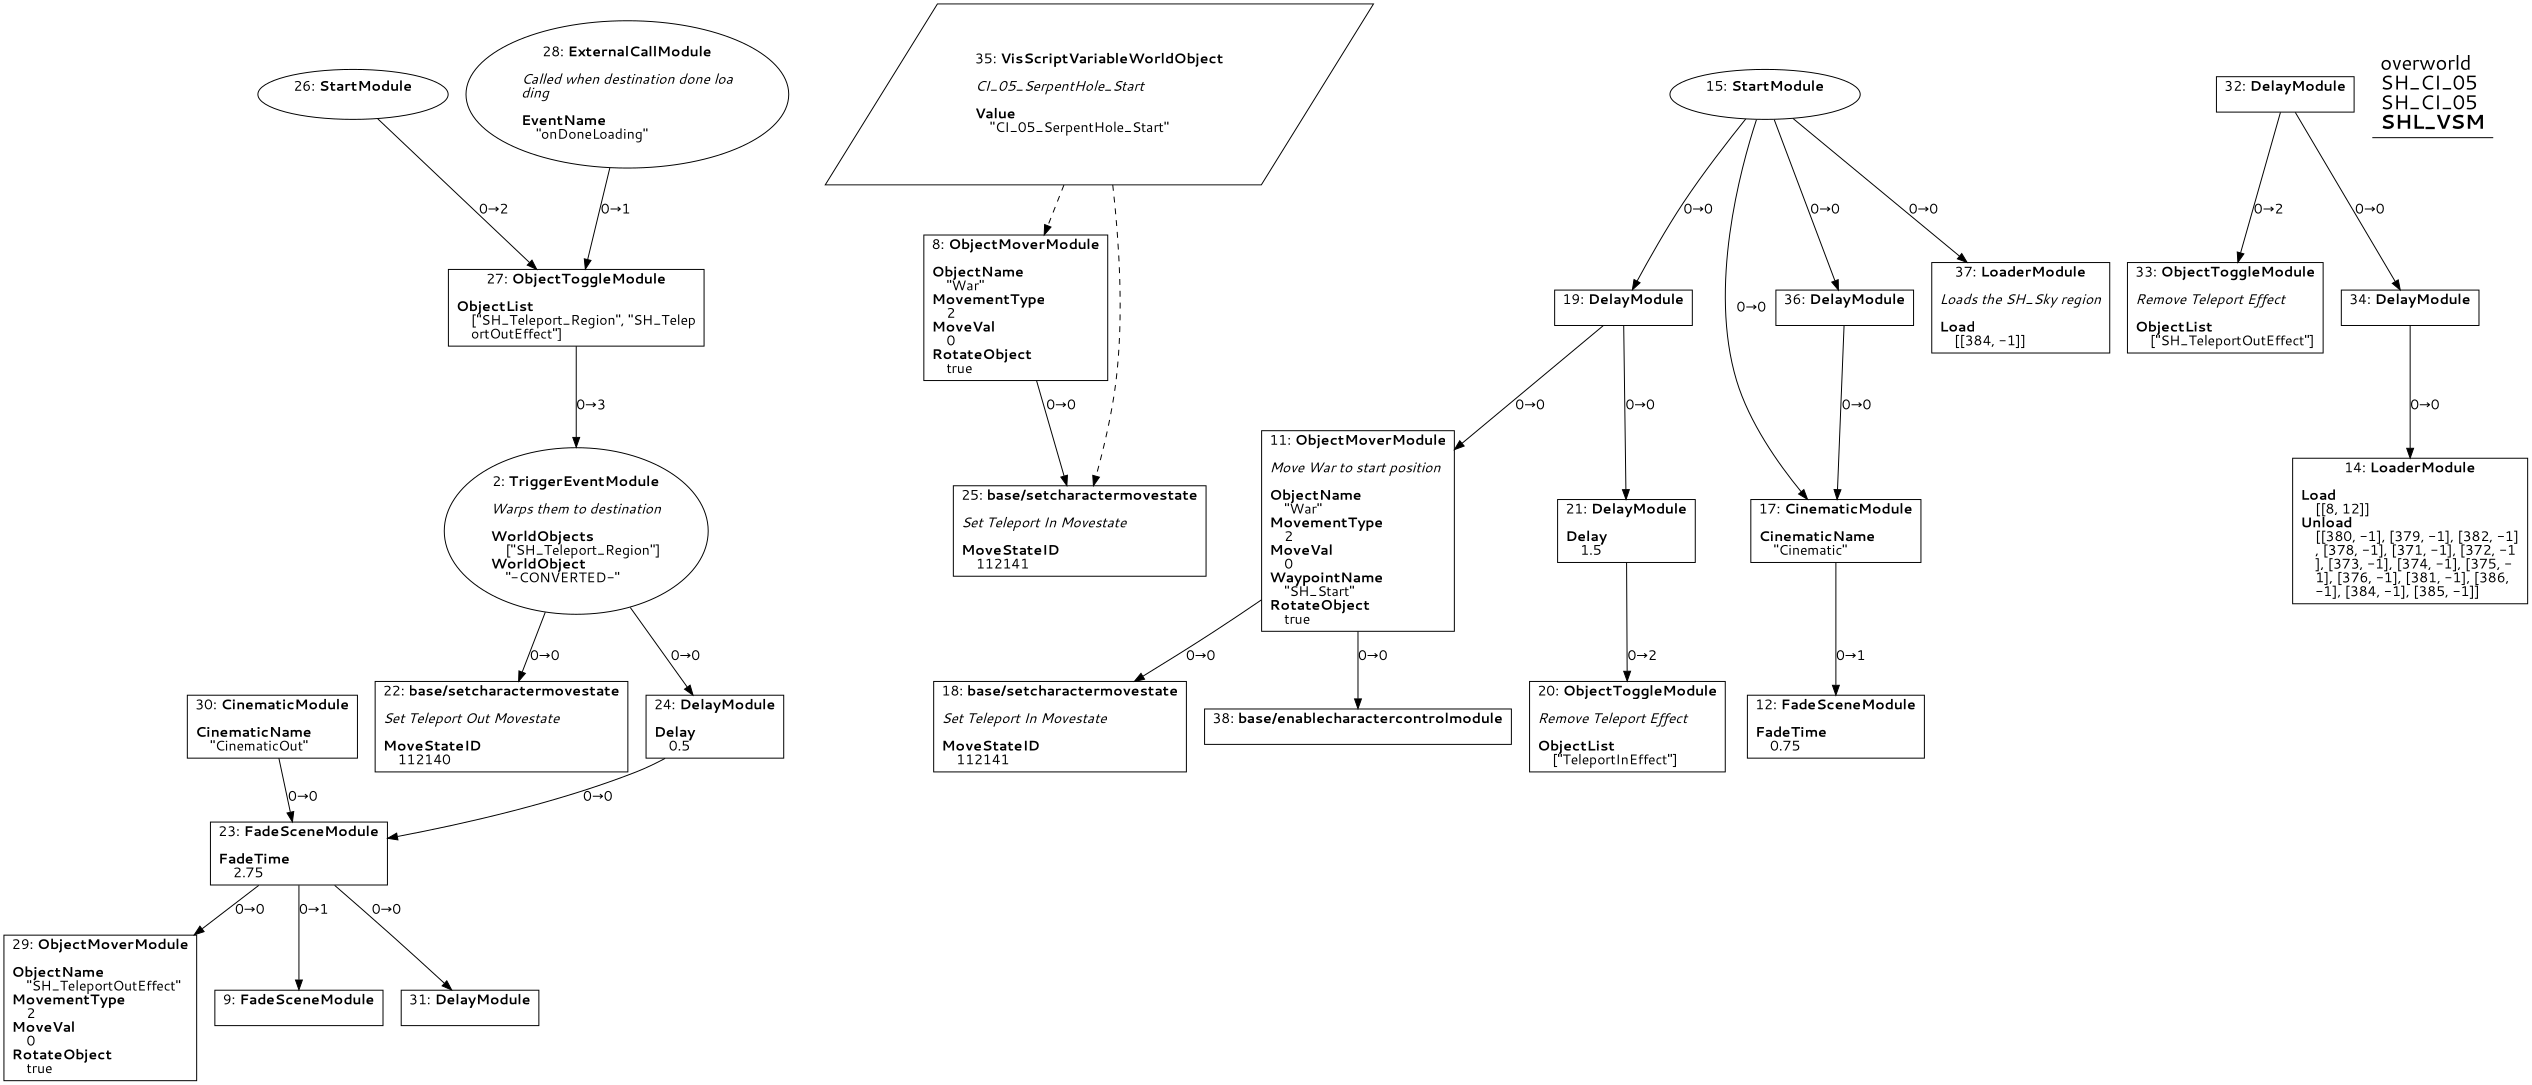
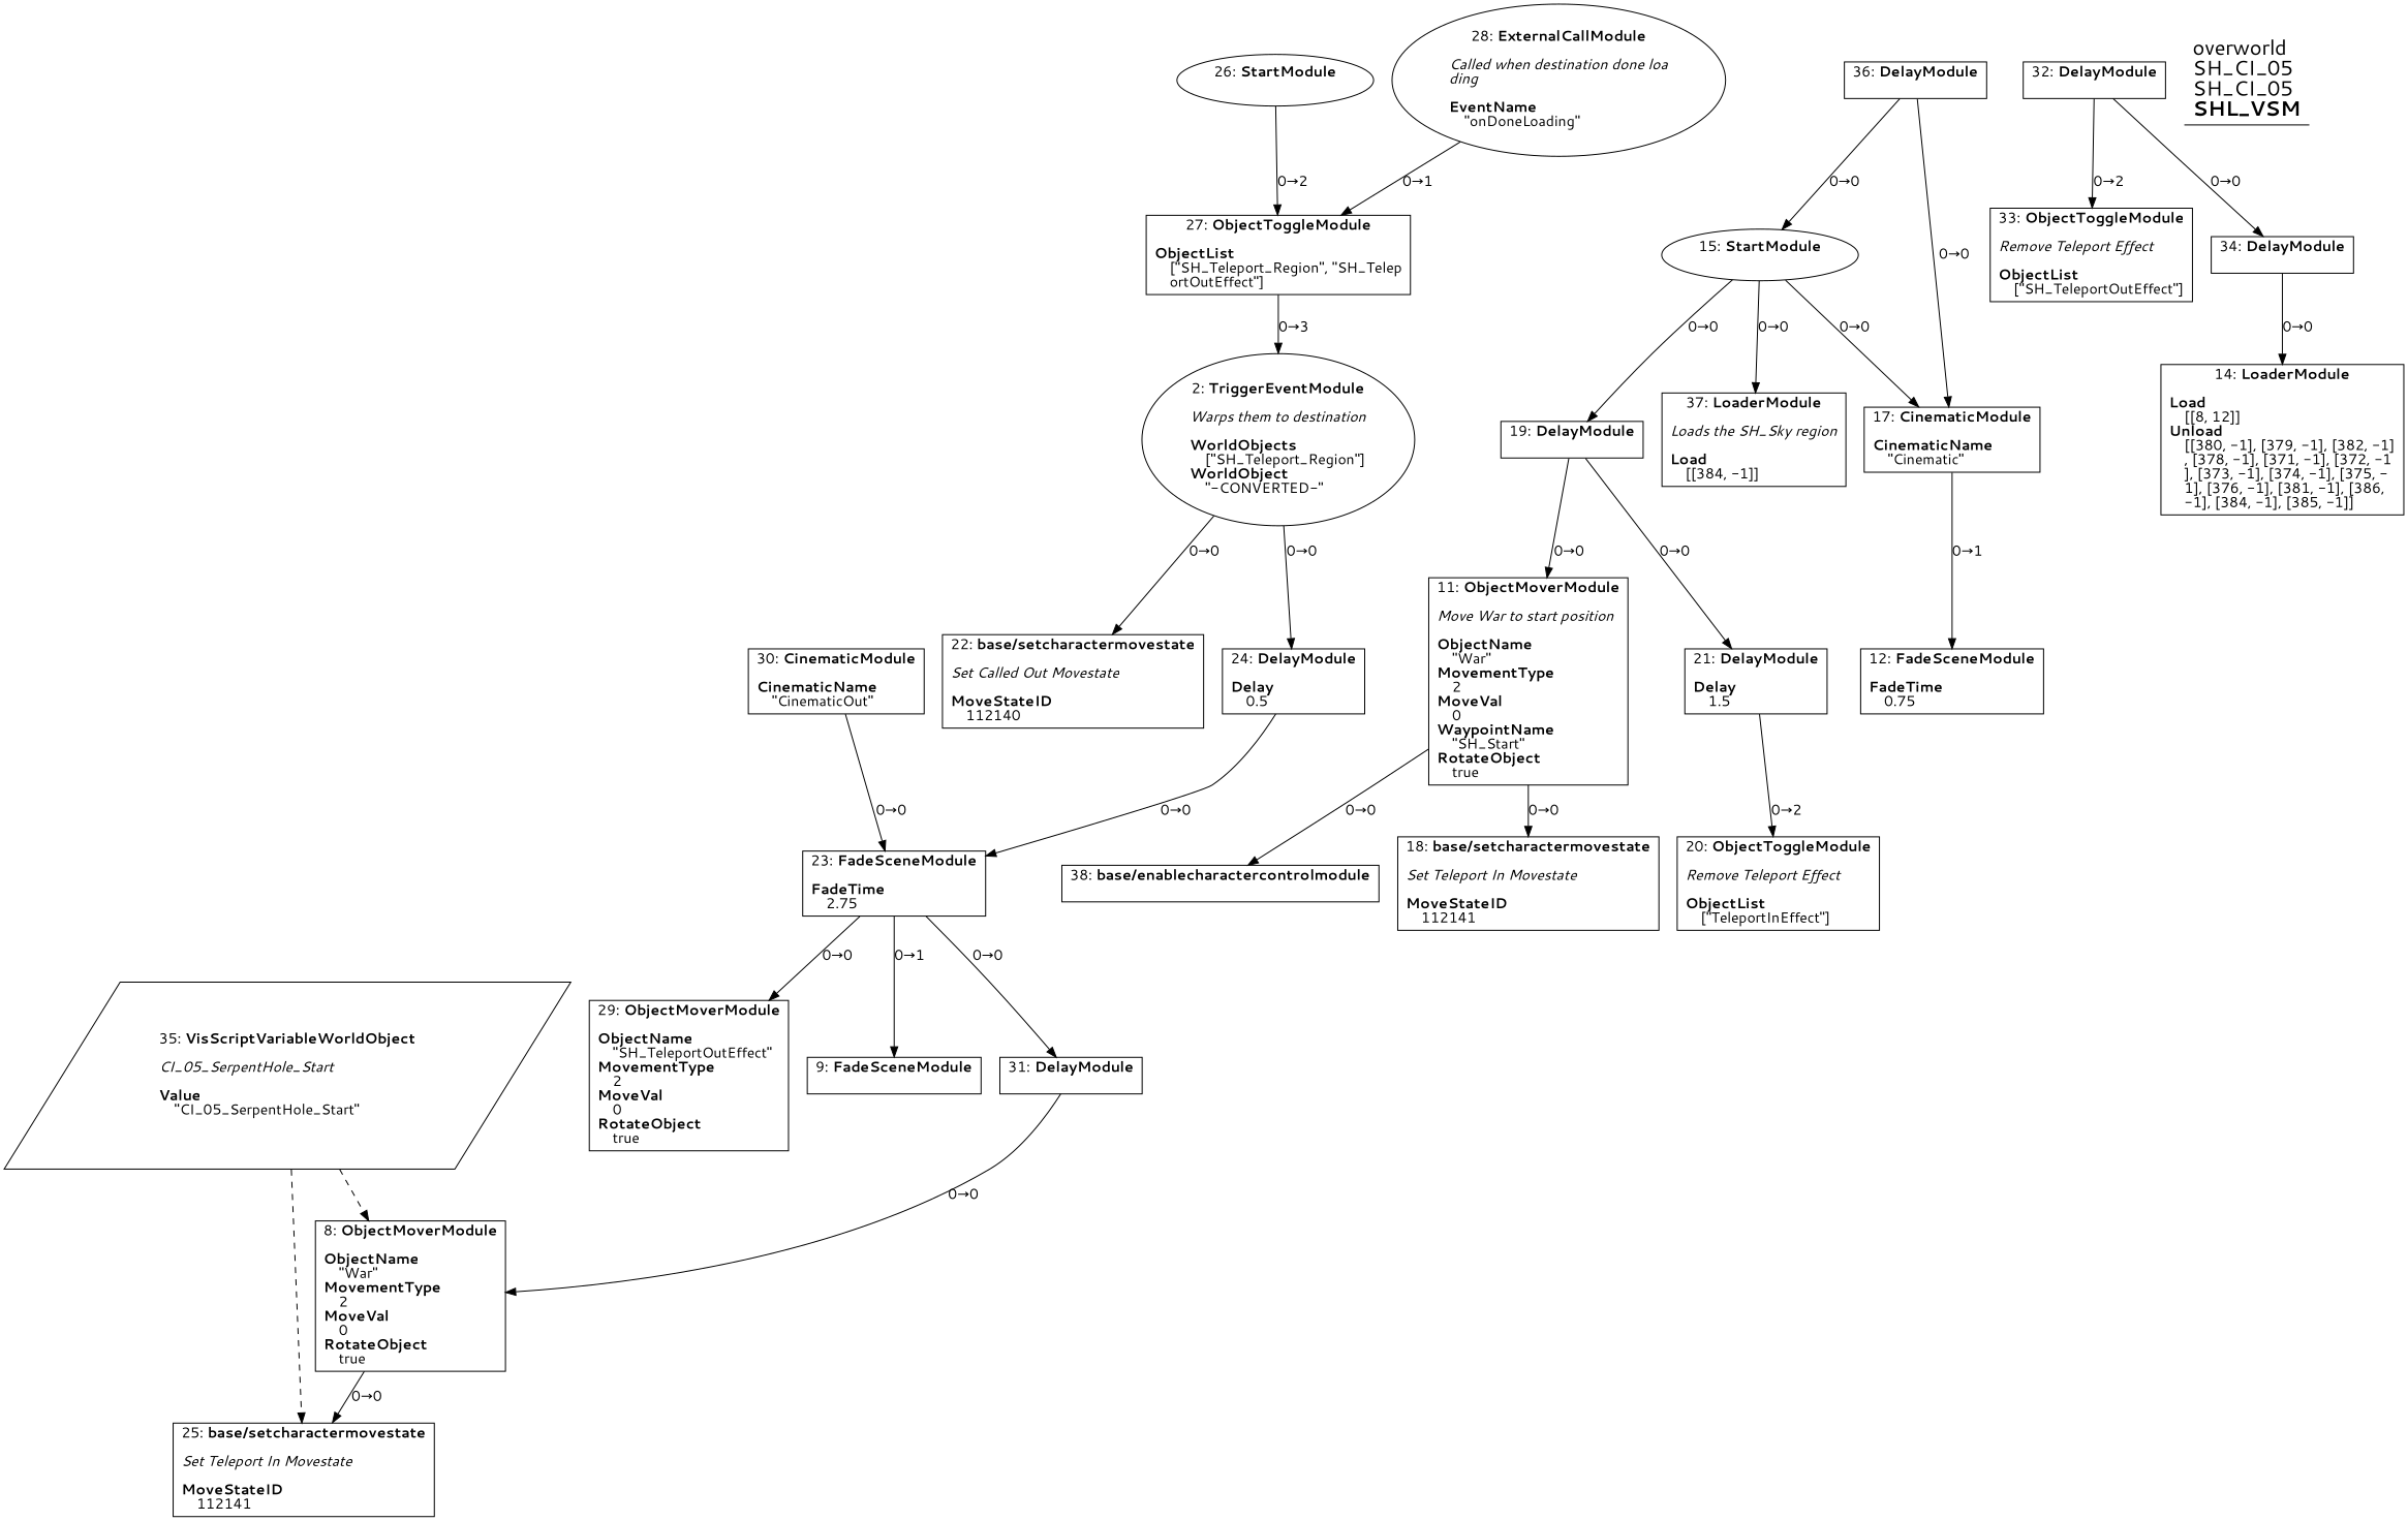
  digraph {
    fontname="Segoe UI"
    splines=spline
    node [fontname="Segoe UI" shape=box]
    edge [fontname="Segoe UI"]
    n1 [label=<2: <b>TriggerEventModule</b><br/><br/><i>Warps them to destination<br align="left"/></i><br align="left"/><b>WorldObjects</b><br align="left"/>    [&quot;SH_Teleport_Region&quot;]<br align="left"/><b>WorldObject</b><br align="left"/>    &quot;-CONVERTED-&quot;<br align="left"/>> shape=oval]
-   n2 [label=<22: <b>base/setcharactermovestate</b><br/><br/><i>Set Teleport Out Movestate<br align="left"/></i><br align="left"/><b>MoveStateID</b><br align="left"/>    112140<br align="left"/>>]
+   n2 [label=<22: <b>base/setcharactermovestate</b><br/><br/><i>Set Called Out Movestate<br align="left"/></i><br align="left"/><b>MoveStateID</b><br align="left"/>    112140<br align="left"/>>]
    n3 [label=<24: <b>DelayModule</b><br/><br/><b>Delay</b><br align="left"/>    0.5<br align="left"/>>]
    n4 [label=<23: <b>FadeSceneModule</b><br/><br/><b>FadeTime</b><br align="left"/>    2.75<br align="left"/>>]
    n5 [label=<29: <b>ObjectMoverModule</b><br/><br/><b>ObjectName</b><br align="left"/>    &quot;SH_TeleportOutEffect&quot;<br align="left"/><b>MovementType</b><br align="left"/>    2<br align="left"/><b>MoveVal</b><br align="left"/>    0<br align="left"/><b>RotateObject</b><br align="left"/>    true<br align="left"/>>]
    n6 [label=<9: <b>FadeSceneModule</b><br/><br/>>]
    n7 [label=<31: <b>DelayModule</b><br/><br/>>]
    n8 [label=<8: <b>ObjectMoverModule</b><br/><br/><b>ObjectName</b><br align="left"/>    &quot;War&quot;<br align="left"/><b>MovementType</b><br align="left"/>    2<br align="left"/><b>MoveVal</b><br align="left"/>    0<br align="left"/><b>RotateObject</b><br align="left"/>    true<br align="left"/>>]
    n9 [label=<25: <b>base/setcharactermovestate</b><br/><br/><i>Set Teleport In Movestate<br align="left"/></i><br align="left"/><b>MoveStateID</b><br align="left"/>    112141<br align="left"/>>]
    n10 [label=<35: <b>VisScriptVariableWorldObject</b><br/><br/><i>CI_05_SerpentHole_Start<br align="left"/></i><br align="left"/><b>Value</b><br align="left"/>    &quot;CI_05_SerpentHole_Start&quot;<br align="left"/>> shape=parallelogram]
    n11 [label=<11: <b>ObjectMoverModule</b><br/><br/><i>Move War to start position<br align="left"/></i><br align="left"/><b>ObjectName</b><br align="left"/>    &quot;War&quot;<br align="left"/><b>MovementType</b><br align="left"/>    2<br align="left"/><b>MoveVal</b><br align="left"/>    0<br align="left"/><b>WaypointName</b><br align="left"/>    &quot;SH_Start&quot;<br align="left"/><b>RotateObject</b><br align="left"/>    true<br align="left"/>>]
    n12 [label=<18: <b>base/setcharactermovestate</b><br/><br/><i>Set Teleport In Movestate<br align="left"/></i><br align="left"/><b>MoveStateID</b><br align="left"/>    112141<br align="left"/>>]
    n13 [label=<38: <b>base/enablecharactercontrolmodule</b><br/><br/>>]
    n14 [label=<12: <b>FadeSceneModule</b><br/><br/><b>FadeTime</b><br align="left"/>    0.75<br align="left"/>>]
    n15 [label=<14: <b>LoaderModule</b><br/><br/><b>Load</b><br align="left"/>    [[8, 12]]<br align="left"/><b>Unload</b><br align="left"/>    [[380, -1], [379, -1], [382, -1]<br align="left"/>    , [378, -1], [371, -1], [372, -1<br align="left"/>    ], [373, -1], [374, -1], [375, -<br align="left"/>    1], [376, -1], [381, -1], [386, <br align="left"/>    -1], [384, -1], [385, -1]]<br align="left"/>>]
    n16 [label=<15: <b>StartModule</b><br/><br/>> shape=oval]
    n17 [label=<17: <b>CinematicModule</b><br/><br/><b>CinematicName</b><br align="left"/>    &quot;Cinematic&quot;<br align="left"/>>]
    n18 [label=<19: <b>DelayModule</b><br/><br/>>]
    n19 [label=<36: <b>DelayModule</b><br/><br/>>]
    n20 [label=<37: <b>LoaderModule</b><br/><br/><i>Loads the SH_Sky region<br align="left"/></i><br align="left"/><b>Load</b><br align="left"/>    [[384, -1]]<br align="left"/>>]
    n21 [label=<21: <b>DelayModule</b><br/><br/><b>Delay</b><br align="left"/>    1.5<br align="left"/>>]
    n22 [label=<20: <b>ObjectToggleModule</b><br/><br/><i>Remove Teleport Effect<br align="left"/></i><br align="left"/><b>ObjectList</b><br align="left"/>    [&quot;TeleportInEffect&quot;]<br align="left"/>>]
    n23 [label=<30: <b>CinematicModule</b><br/><br/><b>CinematicName</b><br align="left"/>    &quot;CinematicOut&quot;<br align="left"/>>]
    n24 [label=<32: <b>DelayModule</b><br/><br/>>]
    n25 [label=<33: <b>ObjectToggleModule</b><br/><br/><i>Remove Teleport Effect<br align="left"/></i><br align="left"/><b>ObjectList</b><br align="left"/>    [&quot;SH_TeleportOutEffect&quot;]<br align="left"/>>]
    n26 [label=<34: <b>DelayModule</b><br/><br/>>]
    n27 [label=<26: <b>StartModule</b><br/><br/>> shape=oval]
    n28 [label=<27: <b>ObjectToggleModule</b><br/><br/><b>ObjectList</b><br align="left"/>    [&quot;SH_Teleport_Region&quot;, &quot;SH_Telep<br align="left"/>    ortOutEffect&quot;]<br align="left"/>>]
    n29 [label=<28: <b>ExternalCallModule</b><br/><br/><i>Called when destination done loa<br align="left"/>ding<br align="left"/></i><br align="left"/><b>EventName</b><br align="left"/>    &quot;onDoneLoading&quot;<br align="left"/>> shape=oval]
    n30 [label=<<font point-size="20">overworld<br align="left"/>SH_CI_05<br align="left"/>SH_CI_05<br align="left"/><b>SHL_VSM</b><br align="left"/></font>> shape=underline]
    n1 -> n2 [label="0→0"]
    n1 -> n3 [label="0→0"]
    n3 -> n4 [label="0→0"]
    n4 -> n5 [label="0→0"]
    n4 -> n6 [label="0→1"]
    n4 -> n7 [label="0→0"]
+   n7 -> n8 [label="0→0"]
    n8 -> n9 [label="0→0"]
    n10 -> n8 [style=dashed]
    n10 -> n9 [style=dashed]
    n11 -> n12 [label="0→0"]
    n11 -> n13 [label="0→0"]
    n16 -> n17 [label="0→0"]
    n16 -> n18 [label="0→0"]
-   n16 -> n19 [label="0→0"]
+   n19 -> n16 [label="0→0"]
    n16 -> n20 [label="0→0"]
    n17 -> n14 [label="0→1"]
    n18 -> n11 [label="0→0"]
    n18 -> n21 [label="0→0"]
    n19 -> n17 [label="0→0"]
    n21 -> n22 [label="0→2"]
    n23 -> n4 [label="0→0"]
    n24 -> n25 [label="0→2"]
    n24 -> n26 [label="0→0"]
    n26 -> n15 [label="0→0"]
    n27 -> n28 [label="0→2"]
    n28 -> n1 [label="0→3"]
    n29 -> n28 [label="0→1"]
  }
